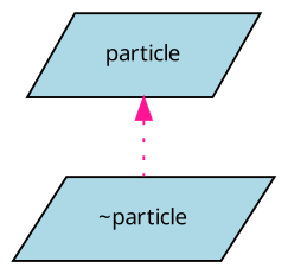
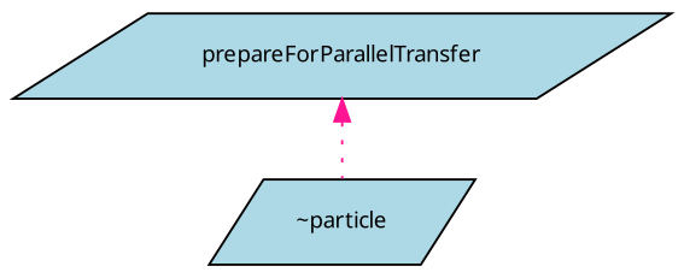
  digraph {
    rankdir=TB
    fontname="Noto Sans"
    node [color=black fillcolor=lightblue fontname="Noto Sans" fontsize=10 shape=parallelogram style=filled]
-   n1 [fontcolor=black height=0.2 label=particle width=0.4]
+   n1 [fontcolor=black height=0.2 label=prepareForParallelTransfer width=0.4]
    n2 [height=0.2 label="~particle" width=0.4]
    n1 -> n2 [color=deeppink dir=back fontname="Noto Sans" fontsize=10 labelfontname=Helvetica labelfontsize=10 style=dotted]
  }
